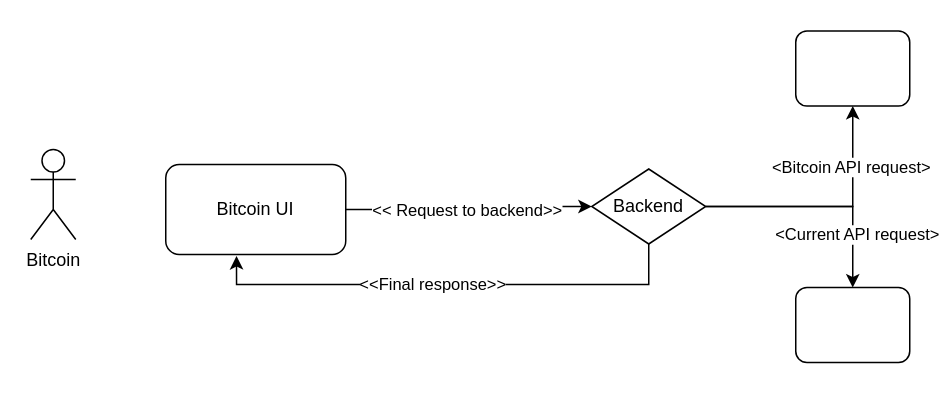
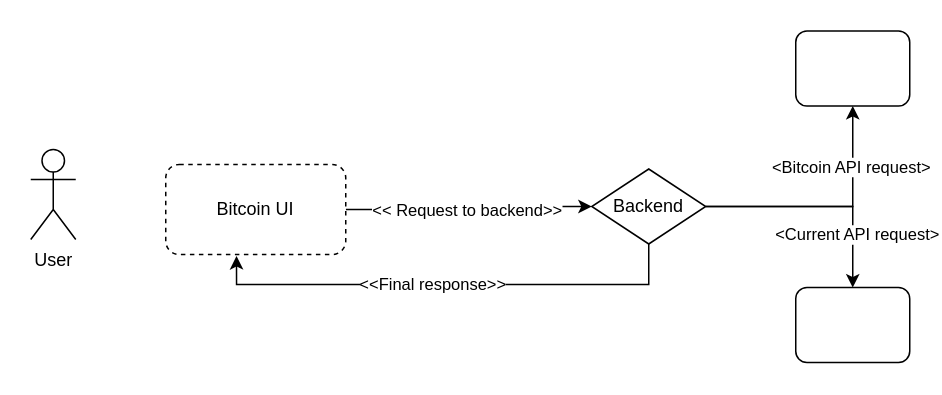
  <mxCell id="0" />
  <mxCell id="1" parent="0" />
- <mxCell id="2" value="Bitcoin" style="shape=umlActor;verticalLabelPosition=bottom;verticalAlign=top;html=1;outlineConnect=0;" vertex="1" parent="1"><mxGeometry x="20" y="99" width="30" height="60" as="geometry" /></mxCell>
+ <mxCell id="2" value="User" style="shape=umlActor;verticalLabelPosition=bottom;verticalAlign=top;html=1;outlineConnect=0;" vertex="1" parent="1"><mxGeometry x="20" y="99" width="30" height="60" as="geometry" /></mxCell>
  <mxCell id="3" style="edgeStyle=orthogonalEdgeStyle;rounded=0;orthogonalLoop=1;jettySize=auto;html=1;entryX=0;entryY=0.5;entryDx=0;entryDy=0;" edge="1" parent="1" source="5" target="10"><mxGeometry relative="1" as="geometry" /></mxCell>
  <mxCell id="4" value="&amp;lt;&amp;lt; Request to backend&amp;gt;&amp;gt;" style="edgeLabel;html=1;align=center;verticalAlign=middle;resizable=0;points=[];" vertex="1" connectable="0" parent="3"><mxGeometry x="-0.037" y="-2" relative="1" as="geometry"><mxPoint y="-2" as="offset" /></mxGeometry></mxCell>
- <mxCell id="5" value="Bitcoin UI" style="rounded=1;whiteSpace=wrap;html=1;" vertex="1" parent="1"><mxGeometry x="110" y="109" width="120" height="60" as="geometry" /></mxCell>
+ <mxCell id="5" value="Bitcoin UI" style="rounded=1;whiteSpace=wrap;html=1;dashed=1;" vertex="1" parent="1"><mxGeometry x="110" y="109" width="120" height="60" as="geometry" /></mxCell>
  <mxCell id="6" style="edgeStyle=orthogonalEdgeStyle;rounded=0;orthogonalLoop=1;jettySize=auto;html=1;entryX=0.5;entryY=1;entryDx=0;entryDy=0;" edge="1" parent="1" source="10" target="12"><mxGeometry relative="1" as="geometry" /></mxCell>
  <mxCell id="7" value="&amp;lt;Bitcoin API request&amp;gt;" style="edgeLabel;html=1;align=center;verticalAlign=middle;resizable=0;points=[];" vertex="1" connectable="0" parent="6"><mxGeometry x="0.515" y="2" relative="1" as="geometry"><mxPoint as="offset" /></mxGeometry></mxCell>
  <mxCell id="8" style="edgeStyle=orthogonalEdgeStyle;rounded=0;orthogonalLoop=1;jettySize=auto;html=1;entryX=0.5;entryY=0;entryDx=0;entryDy=0;" edge="1" parent="1" source="10" target="11"><mxGeometry relative="1" as="geometry" /></mxCell>
  <mxCell id="9" value="&amp;lt;Current API request&amp;gt;" style="edgeLabel;html=1;align=center;verticalAlign=middle;resizable=0;points=[];" vertex="1" connectable="0" parent="8"><mxGeometry x="0.526" y="2" relative="1" as="geometry"><mxPoint as="offset" /></mxGeometry></mxCell>
  <mxCell id="10" value="Backend" style="rhombus;whiteSpace=wrap;html=1;" vertex="1" parent="1"><mxGeometry x="394" y="112" width="76" height="50" as="geometry" /></mxCell>
  <mxCell id="11" value="" style="rounded=1;whiteSpace=wrap;html=1;" vertex="1" parent="1"><mxGeometry x="530" y="191" width="76" height="50" as="geometry" /></mxCell>
  <mxCell id="12" value="" style="rounded=1;whiteSpace=wrap;html=1;" vertex="1" parent="1"><mxGeometry x="530" y="20" width="76" height="50" as="geometry" /></mxCell>
  <mxCell id="13" style="edgeStyle=orthogonalEdgeStyle;rounded=0;orthogonalLoop=1;jettySize=auto;html=1;entryX=0.393;entryY=1.017;entryDx=0;entryDy=0;entryPerimeter=0;" edge="1" parent="1" source="10" target="5"><mxGeometry relative="1" as="geometry"><Array as="points"><mxPoint x="432" y="189" /><mxPoint x="157" y="189" /></Array></mxGeometry></mxCell>
  <mxCell id="14" value="&amp;lt;&amp;lt;Final response&amp;gt;&amp;gt;" style="edgeLabel;html=1;align=center;verticalAlign=middle;resizable=0;points=[];" vertex="1" connectable="0" parent="13"><mxGeometry x="0.074" y="-1" relative="1" as="geometry"><mxPoint as="offset" /></mxGeometry></mxCell>
